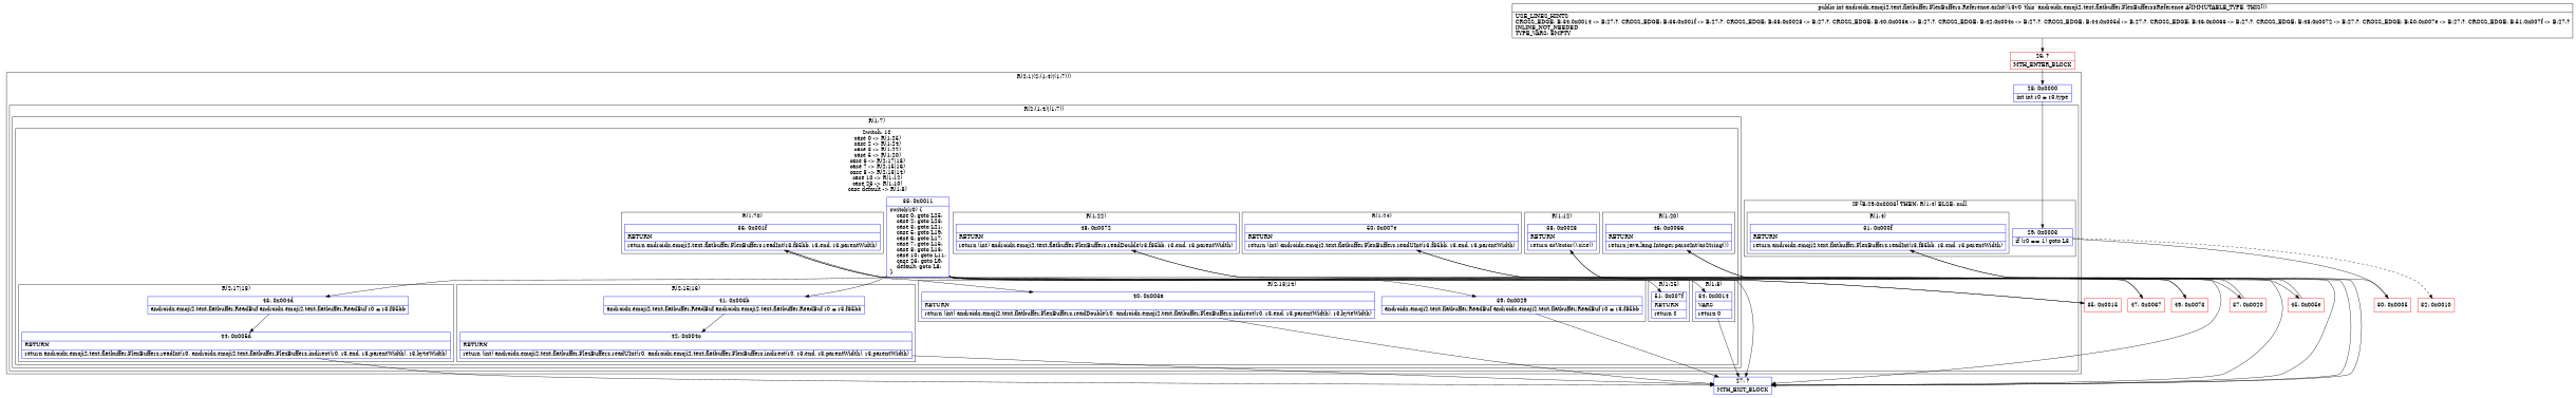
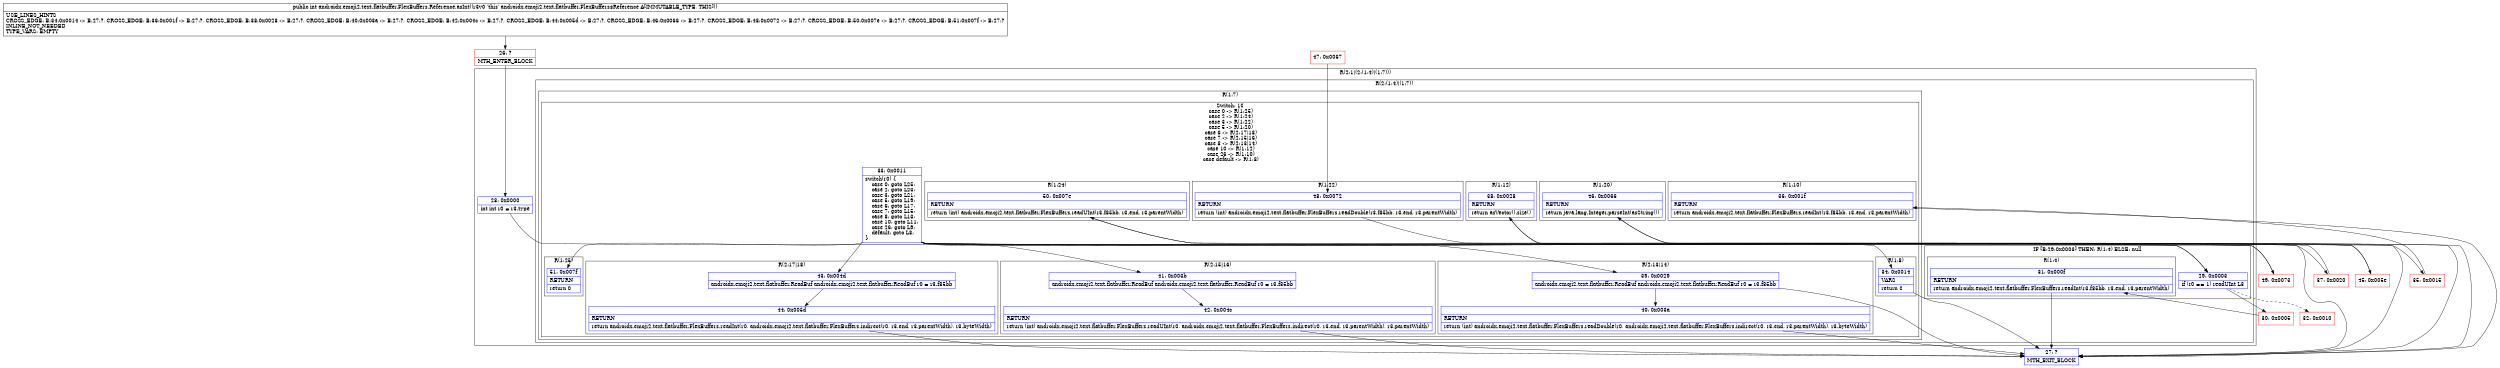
  digraph {
    node [color=blue shape=record]
    n1 [label="{31\:\ 0x000f|RETURN\l|return androidx.emoji2.text.flatbuffer.FlexBuffers.readInt(r3.f85bb, r3.end, r3.parentWidth)\l}"]
-   n2 [label="{29\:\ 0x0003|if (r0 == 1) goto L3\l}"]
+   n2 [label="{29\:\ 0x0003|if (r0 == 1) readUInt L3\l}"]
    n3 [label="{51\:\ 0x007f|RETURN\l|return 0\l}"]
    n4 [label="{50\:\ 0x007e|RETURN\l|return (int) androidx.emoji2.text.flatbuffer.FlexBuffers.readUInt(r3.f85bb, r3.end, r3.parentWidth)\l}"]
    n5 [label="{48\:\ 0x0072|RETURN\l|return (int) androidx.emoji2.text.flatbuffer.FlexBuffers.readDouble(r3.f85bb, r3.end, r3.parentWidth)\l}"]
    n6 [label="{46\:\ 0x0066|RETURN\l|return java.lang.Integer.parseInt(asString())\l}"]
    n7 [label="{43\:\ 0x004d|androidx.emoji2.text.flatbuffer.ReadBuf androidx.emoji2.text.flatbuffer.ReadBuf r0 = r3.f85bb\l}"]
    n8 [label="{44\:\ 0x005d|RETURN\l|return androidx.emoji2.text.flatbuffer.FlexBuffers.readInt(r0, androidx.emoji2.text.flatbuffer.FlexBuffers.indirect(r0, r3.end, r3.parentWidth), r3.byteWidth)\l}"]
    n9 [label="{41\:\ 0x003b|androidx.emoji2.text.flatbuffer.ReadBuf androidx.emoji2.text.flatbuffer.ReadBuf r0 = r3.f85bb\l}"]
    n10 [label="{42\:\ 0x004c|RETURN\l|return (int) androidx.emoji2.text.flatbuffer.FlexBuffers.readUInt(r0, androidx.emoji2.text.flatbuffer.FlexBuffers.indirect(r0, r3.end, r3.parentWidth), r3.parentWidth)\l}"]
    n11 [label="{39\:\ 0x0029|androidx.emoji2.text.flatbuffer.ReadBuf androidx.emoji2.text.flatbuffer.ReadBuf r0 = r3.f85bb\l}"]
    n12 [label="{40\:\ 0x003a|RETURN\l|return (int) androidx.emoji2.text.flatbuffer.FlexBuffers.readDouble(r0, androidx.emoji2.text.flatbuffer.FlexBuffers.indirect(r0, r3.end, r3.parentWidth), r3.byteWidth)\l}"]
    n13 [label="{38\:\ 0x0028|RETURN\l|return asVector().size()\l}"]
    n14 [label="{36\:\ 0x001f|RETURN\l|return androidx.emoji2.text.flatbuffer.FlexBuffers.readInt(r3.f85bb, r3.end, r3.parentWidth)\l}"]
    n15 [label="{34\:\ 0x0014|VARS\l|return 0\l}"]
    n16 [label="{33\:\ 0x0011|switch(r0) \{\l    case 0: goto L25;\l    case 2: goto L23;\l    case 3: goto L21;\l    case 5: goto L19;\l    case 6: goto L17;\l    case 7: goto L15;\l    case 8: goto L13;\l    case 10: goto L11;\l    case 26: goto L9;\l    default: goto L8;\l\}\l}"]
    n17 [label="{28\:\ 0x0000|int int r0 = r3.type\l}"]
    n18 [label="{27\:\ ?|MTH_EXIT_BLOCK\l}"]
    n19 [color=red label="{30\:\ 0x0005}"]
    n20 [color=red label="{32\:\ 0x0010}"]
    n21 [color=red label="{35\:\ 0x0015}"]
    n22 [color=red label="{37\:\ 0x0020}"]
    n23 [color=red label="{45\:\ 0x005e}"]
    n24 [color=red label="{47\:\ 0x0067}"]
    n25 [color=red label="{49\:\ 0x0073}"]
    n26 [color=red label="{26\:\ ?|MTH_ENTER_BLOCK\l}"]
    n27 [label="{public int androidx.emoji2.text.flatbuffer.FlexBuffers.Reference.asInt((r3v0 'this' androidx.emoji2.text.flatbuffer.FlexBuffers$Reference A[IMMUTABLE_TYPE, THIS]))  | USE_LINES_HINTS\lCROSS_EDGE: B:34:0x0014 \-\> B:27:?, CROSS_EDGE: B:36:0x001f \-\> B:27:?, CROSS_EDGE: B:38:0x0028 \-\> B:27:?, CROSS_EDGE: B:40:0x003a \-\> B:27:?, CROSS_EDGE: B:42:0x004c \-\> B:27:?, CROSS_EDGE: B:44:0x005d \-\> B:27:?, CROSS_EDGE: B:46:0x0066 \-\> B:27:?, CROSS_EDGE: B:48:0x0072 \-\> B:27:?, CROSS_EDGE: B:50:0x007e \-\> B:27:?, CROSS_EDGE: B:51:0x007f \-\> B:27:?\lINLINE_NOT_NEEDED\lTYPE_VARS: EMPTY\l}" color=""]
    subgraph cluster_1 {
      label="R(2:1|(2:(1:4)|(1:7)))"
      n17
      subgraph cluster_2 {
        label="R(2:(1:4)|(1:7))"
        subgraph cluster_3 {
          label="IF [B:29:0x0003] THEN: R(1:4) ELSE: null"
          n2
          subgraph cluster_4 {
            label="R(1:4)"
            n1
          }
        }
        subgraph cluster_5 {
          label="R(1:7)"
          subgraph cluster_6 {
            label="Switch: 10\n case 0 -> R(1:25)\n case 2 -> R(1:24)\n case 3 -> R(1:22)\n case 5 -> R(1:20)\n case 6 -> R(2:17|18)\n case 7 -> R(2:15|16)\n case 8 -> R(2:13|14)\n case 10 -> R(1:12)\n case 26 -> R(1:10)\n case default -> R(1:8)"
            n16
            subgraph cluster_7 {
              label="R(1:25)"
              n3
            }
            subgraph cluster_8 {
              label="R(1:24)"
              n4
            }
            subgraph cluster_9 {
              label="R(1:22)"
              n5
            }
            subgraph cluster_10 {
              label="R(1:20)"
              n6
            }
            subgraph cluster_11 {
              label="R(2:17|18)"
              n7
              n8
            }
            subgraph cluster_12 {
              label="R(2:15|16)"
              n9
              n10
            }
            subgraph cluster_13 {
              label="R(2:13|14)"
              n11
              n12
            }
            subgraph cluster_14 {
              label="R(1:12)"
              n13
            }
            subgraph cluster_15 {
-             label="R(1:70)"
+             label="R(1:10)"
              n14
            }
            subgraph cluster_16 {
              label="R(1:8)"
              n15
            }
          }
        }
      }
    }
    n1 -> n18
    n2 -> n19
    n2 -> n20 [style=dashed]
    n4 -> n18
    n5 -> n18
    n6 -> n18
    n7 -> n8
    n8 -> n18
    n9 -> n10
    n10 -> n18
-   n14 -> n12
+   n11 -> n12
    n11 -> n18
    n12 -> n18
    n13 -> n18
    n14 -> n18
    n15 -> n18
    n16 -> n3
    n16 -> n7
    n16 -> n9
    n16 -> n11
    n16 -> n15
    n16 -> n21
    n16 -> n22
    n16 -> n23
-   n16 -> n24
+   n16 -> n2
    n16 -> n25
    n17 -> n2
    n19 -> n1
    n21 -> n14
    n22 -> n13
    n23 -> n6
    n24 -> n5
    n25 -> n4
    n26 -> n17
    n27 -> n26
  }
